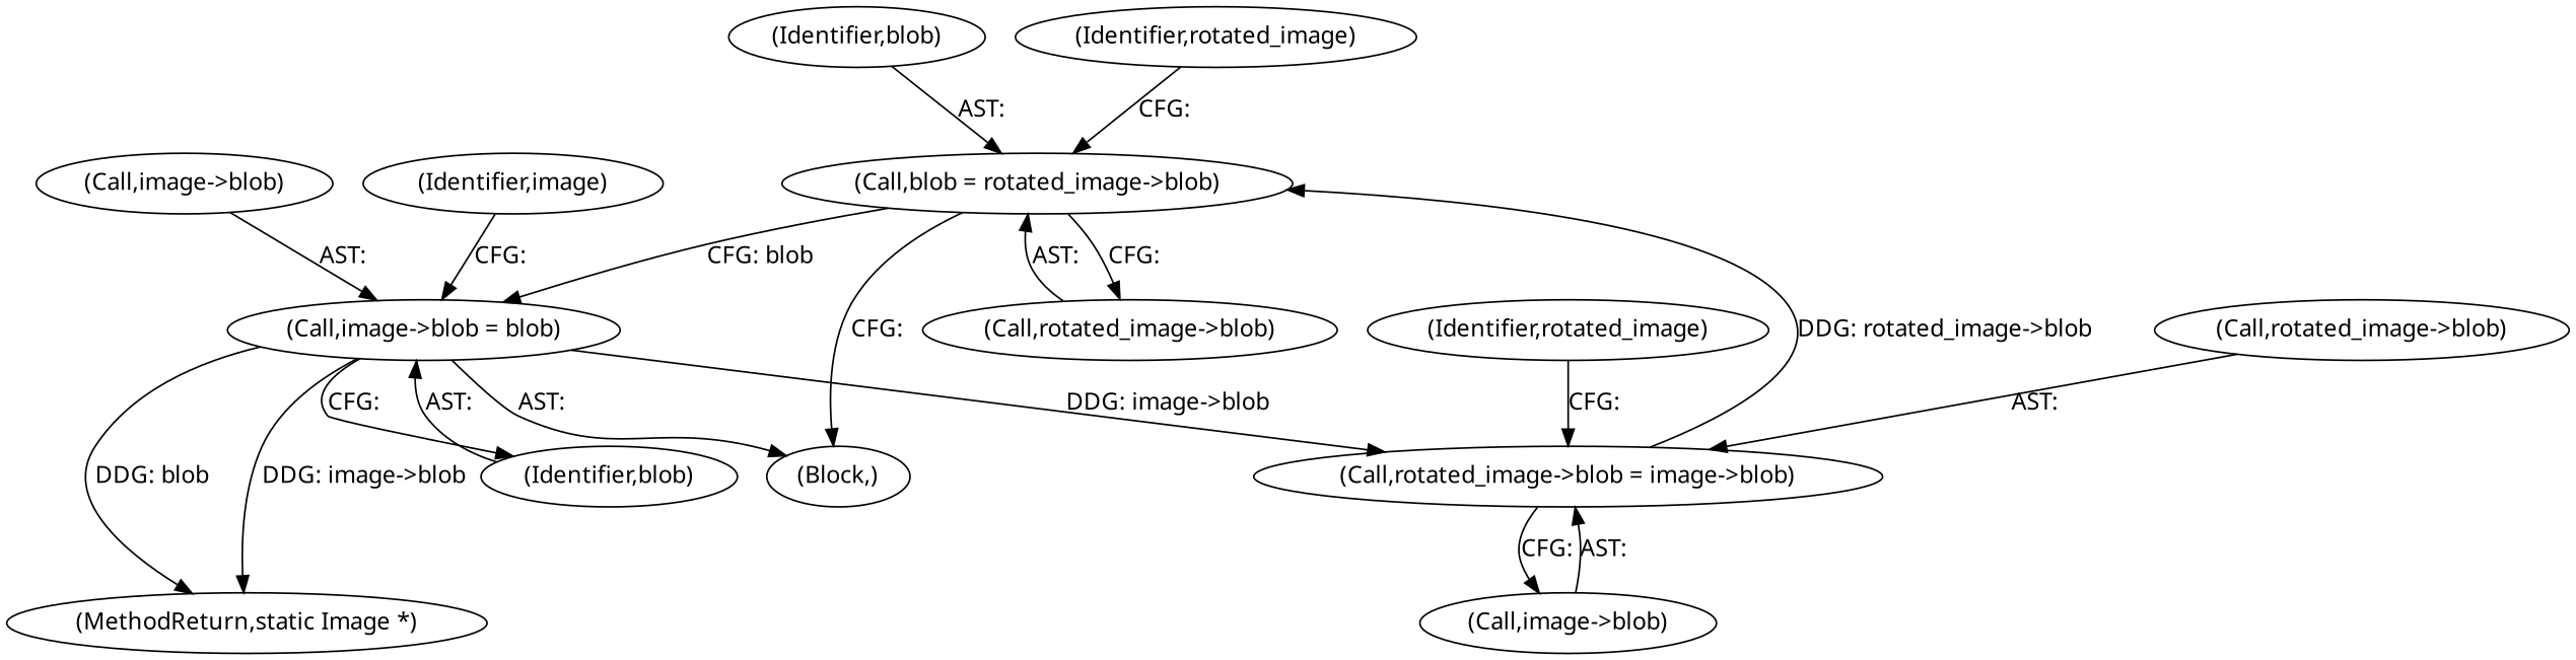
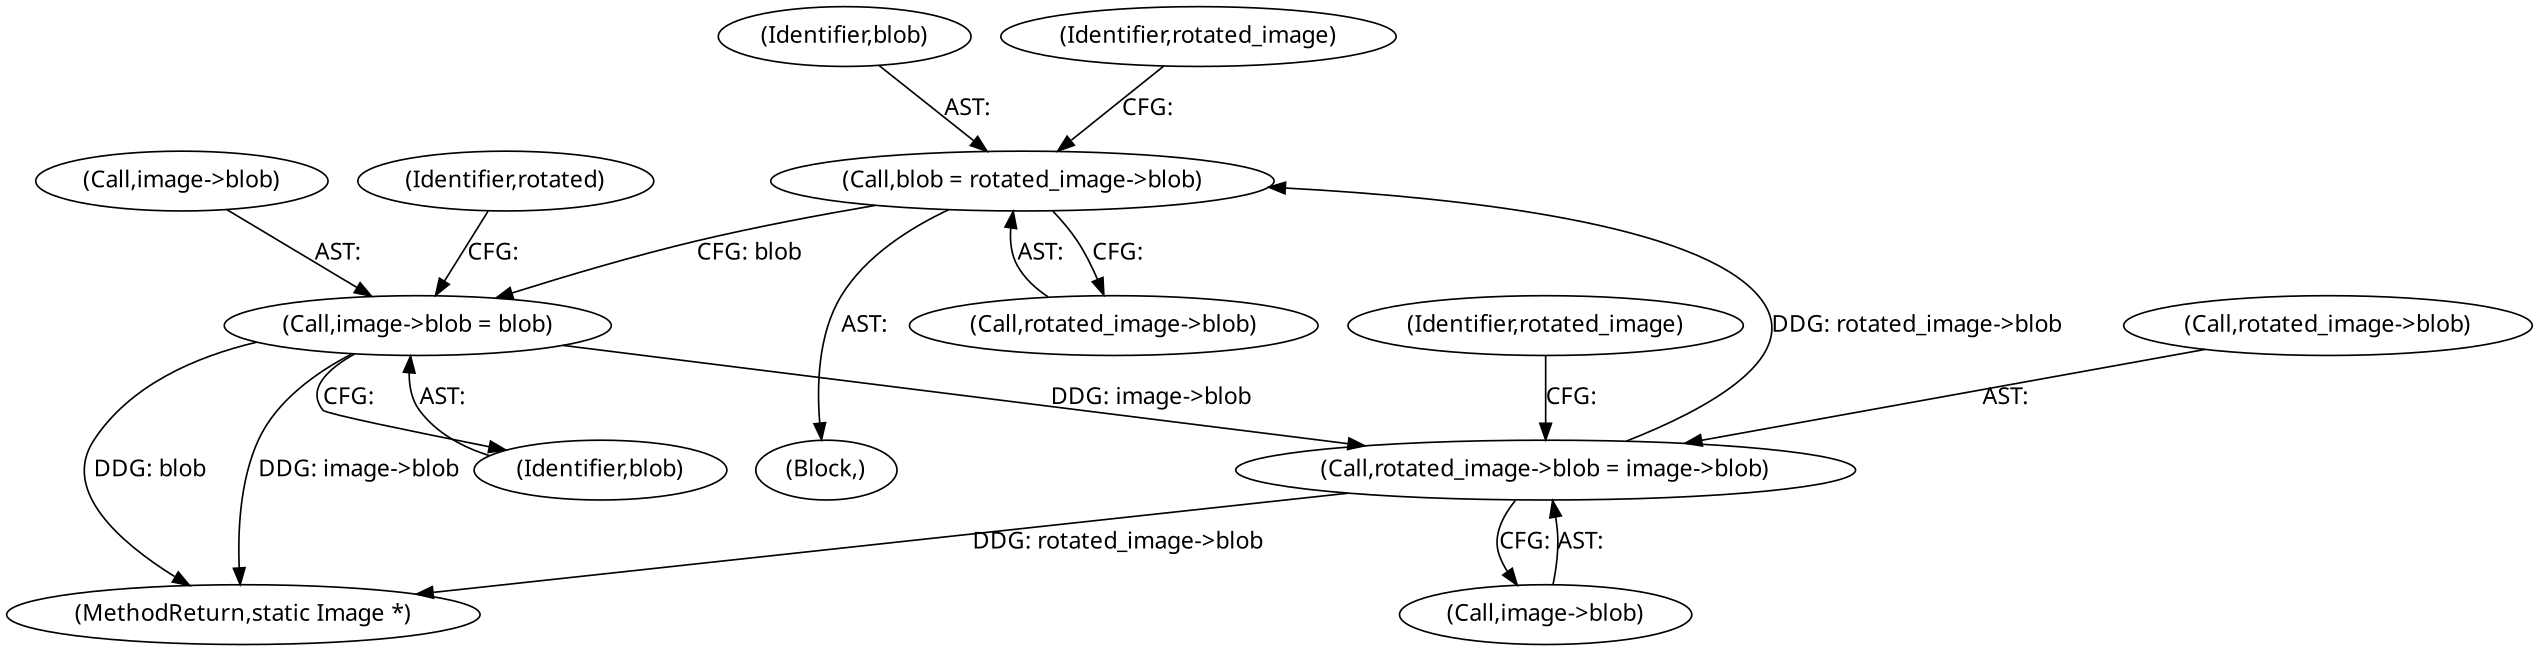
  digraph {
    fontname="Noto Sans"
    node [fontname="Noto Sans"]
    edge [fontname="Noto Sans"]
    n1 [label="(Call,blob = rotated_image->blob)"]
    n2 [label="(Call,image->blob = blob)"]
    n3 [label="(Block,)"]
    n4 [label="(Call,rotated_image->blob)"]
    n5 [label="(Call,rotated_image->blob = image->blob)"]
    n6 [label="(MethodReturn,static Image *)"]
    n7 [label="(Identifier,blob)"]
    n8 [label="(Call,image->blob)"]
    n9 [label="(Identifier,blob)"]
    n10 [label="(Call,rotated_image->blob)"]
-   n11 [label="(Identifier,image)"]
+   n11 [label="(Identifier,rotated)"]
    n12 [label="(Identifier,rotated_image)"]
    n13 [label="(Identifier,rotated_image)"]
    n14 [label="(Call,image->blob)"]
    n1 -> n2 [label="CFG: blob"]
-   n1 -> n3 [label="CFG: "]
+   n1 -> n3 [label="AST: "]
    n1 -> n4 [label="CFG: "]
-   n2 -> n3 [label="AST: "]
    n2 -> n5 [label="DDG: image->blob"]
    n2 -> n6 [label="DDG: blob"]
    n2 -> n6 [label="DDG: image->blob"]
    n2 -> n7 [label="CFG: "]
    n4 -> n1 [label="AST: "]
    n5 -> n1 [label="DDG: rotated_image->blob"]
+   n5 -> n6 [label="DDG: rotated_image->blob"]
    n5 -> n8 [label="CFG: "]
    n7 -> n2 [label="AST: "]
    n8 -> n5 [label="AST: "]
    n9 -> n1 [label="AST: "]
    n10 -> n5 [label="AST: "]
    n11 -> n2 [label="CFG: "]
    n12 -> n1 [label="CFG: "]
    n13 -> n5 [label="CFG: "]
    n14 -> n2 [label="AST: "]
  }
